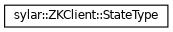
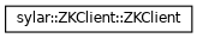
  digraph {
    rankdir=LR
-   n1 [color=black fillcolor=white fontname=Helvetica fontsize=10 height=0.2 label="sylar::ZKClient::StateType" shape=record style=filled width=0.4]
+   n1 [color=black fillcolor=white fontname=Helvetica fontsize=10 height=0.2 label="sylar::ZKClient::ZKClient" shape=record style=filled width=0.4]
  }
